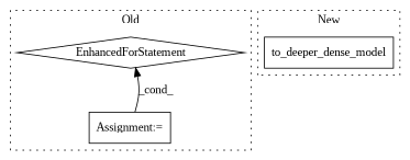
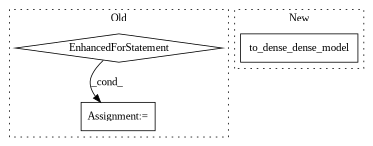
  digraph {
    fontname="Liberation Serif"
    node [l="53,2" s="5083,5165" shape=box fontname="Liberation Serif"]
    n1 [a=70 label=EnhancedForStatement shape=diamond]
    n2 [a=7 label="Assignment:="]
-   n3 [a=32 l="22,1" label=to_deeper_dense_model s="1376,1409"]
+   n3 [a=32 l="22,1" label=to_dense_dense_model s="1376,1409"]
    subgraph cluster_1 {
      label=Old
      style=dotted
      n1
      n2
    }
    subgraph cluster_2 {
      label=New
      style=dotted
      n3
    }
-   n2 -> n1 [label=_cond_ fontname="Liberation Serif"]
+   n1 -> n2 [label=_cond_ fontname="Liberation Serif"]
  }
